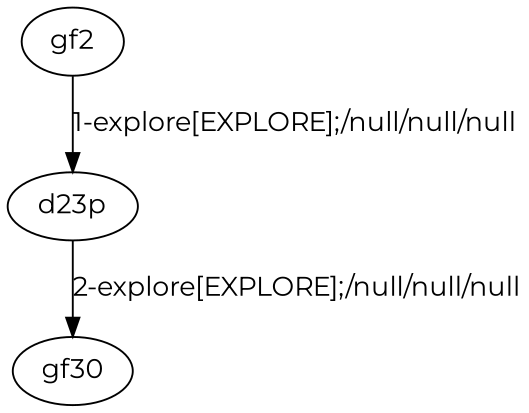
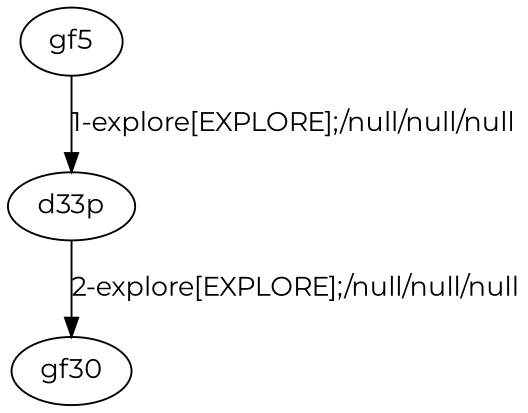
  digraph {
    fontname=Montserrat
    node [fontname=Montserrat]
    edge [fontname=Montserrat]
-   gf5 [label=gf2]
-   d33p [label=d23p]
+   gf5
+   d33p
    n3 [label=gf30]
    gf5 -> d33p [label="1-explore[EXPLORE];/null/null/null"]
    d33p -> n3 [label="2-explore[EXPLORE];/null/null/null"]
  }
